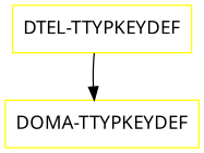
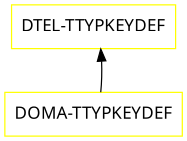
  digraph {
    fontname="Noto Sans"
    node [color=yellow shape=box fontname="Noto Sans"]
    "DTEL-TTYPKEYDEF"
    "DOMA-TTYPKEYDEF"
-   "DTEL-TTYPKEYDEF" -> "DOMA-TTYPKEYDEF" [fontname="Noto Sans"]
+   "DOMA-TTYPKEYDEF" -> "DTEL-TTYPKEYDEF" [fontname="Noto Sans"]
  }
